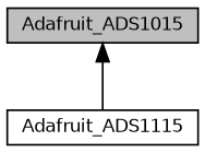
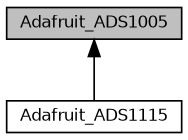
  digraph {
    node [color=black fontname=Helvetica fontsize=10 shape=record style=filled]
-   n1 [fillcolor=grey75 fontcolor=black height=0.2 label=Adafruit_ADS1015 width=0.4]
+   n1 [fillcolor=grey75 fontcolor=black height=0.2 label=Adafruit_ADS1005 width=0.4]
    n2 [fillcolor=white height=0.2 label=Adafruit_ADS1115 width=0.4]
    n1 -> n2 [color=black dir=back fontname=Helvetica fontsize=10 labelfontname=Helvetica labelfontsize=10 style=solid]
  }
